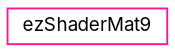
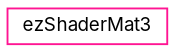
  digraph {
    rankdir=TB
    fontname=Inter
-   n1 [color=deeppink fillcolor=white fontname=Inter fontsize=10 height=0.2 label=ezShaderMat9 shape=record style=filled width=0.4]
+   n1 [color=deeppink fillcolor=white fontname=Inter fontsize=10 height=0.2 label=ezShaderMat3 shape=record style=filled width=0.4]
  }
